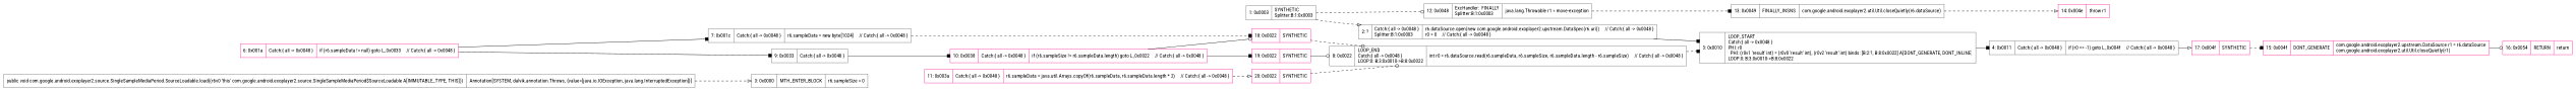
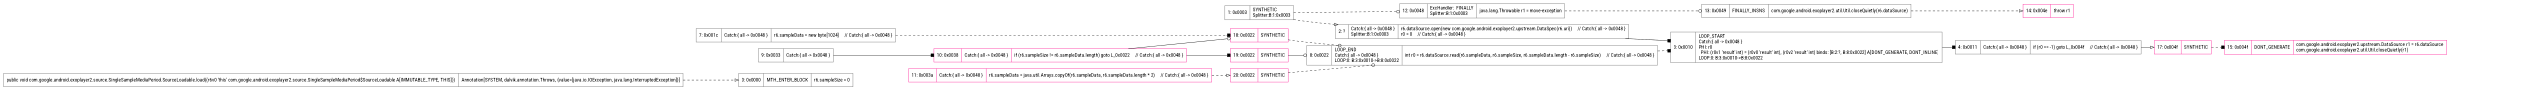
  digraph {
    fontname="Roboto Condensed"
    rankdir=LR
    node [color=gray40 fontname="Roboto Condensed" shape=record]
    edge [arrowhead=box fontname="Roboto Condensed" style=dashed]
    n1 [label="{0\:\ 0x0000|MTH_ENTER_BLOCK\l|r6.sampleSize = 0\l}"]
    n2 [label="{1\:\ 0x0003|SYNTHETIC\lSplitter:B:1:0x0003\l}"]
    n3 [label="{2\:\ ?|Catch:\{ all \-\> 0x0048 \}\lSplitter:B:1:0x0003\l|r6.dataSource.open(new com.google.android.exoplayer2.upstream.DataSpec(r6.uri))     \/\/ Catch:\{ all \-\> 0x0048 \}\lr0 = 0     \/\/ Catch:\{ all \-\> 0x0048 \}\l}"]
    n4 [label="{12\:\ 0x0048|ExcHandler:  FINALLY\lSplitter:B:1:0x0003\l|java.lang.Throwable r1 = move\-exception\l}"]
    n5 [label="{3\:\ 0x0010|LOOP_START\lCatch:\{ all \-\> 0x0048 \}\lPHI: r0 \l  PHI: (r0v1 'result' int) = (r0v0 'result' int), (r0v2 'result' int) binds: [B:2:?, B:8:0x0022] A[DONT_GENERATE, DONT_INLINE]\lLOOP:0: B:3:0x0010\-\>B:8:0x0022\l}"]
    n6 [label="{13\:\ 0x0049|FINALLY_INSNS\l|com.google.android.exoplayer2.util.Util.closeQuietly(r6.dataSource)\l}"]
    n7 [label="{4\:\ 0x0011|Catch:\{ all \-\> 0x0048 \}\l|if (r0 == \-1) goto L_0x004f     \/\/ Catch:\{ all \-\> 0x0048 \}\l}"]
    n8 [color=deeppink label="{17\:\ 0x004f|SYNTHETIC\l}"]
    n9 [color=deeppink label="{15\:\ 0x004f|DONT_GENERATE\l|com.google.android.exoplayer2.upstream.DataSource r1 = r6.dataSource\lcom.google.android.exoplayer2.util.Util.closeQuietly(r1)\l}"]
-   n10 [color=deeppink label="{6\:\ 0x001a|Catch:\{ all \-\> 0x0048 \}\l|if (r6.sampleData != null) goto L_0x0033     \/\/ Catch:\{ all \-\> 0x0048 \}\l}"]
    n11 [label="{7\:\ 0x001c|Catch:\{ all \-\> 0x0048 \}\l|r6.sampleData = new byte[1024]     \/\/ Catch:\{ all \-\> 0x0048 \}\l}"]
    n12 [label="{9\:\ 0x0033|Catch:\{ all \-\> 0x0048 \}\l}"]
    n13 [color=deeppink label="{18\:\ 0x0022|SYNTHETIC\l}"]
    n14 [color=deeppink label="{10\:\ 0x0038|Catch:\{ all \-\> 0x0048 \}\l|if (r6.sampleSize != r6.sampleData.length) goto L_0x0022     \/\/ Catch:\{ all \-\> 0x0048 \}\l}"]
    n15 [label="{8\:\ 0x0022|LOOP_END\lCatch:\{ all \-\> 0x0048 \}\lLOOP:0: B:3:0x0010\-\>B:8:0x0022\l|int r0 = r6.dataSource.read(r6.sampleData, r6.sampleSize, r6.sampleData.length \- r6.sampleSize)     \/\/ Catch:\{ all \-\> 0x0048 \}\l}"]
    n16 [color=deeppink label="{19\:\ 0x0022|SYNTHETIC\l}"]
    n17 [color=deeppink label="{11\:\ 0x003a|Catch:\{ all \-\> 0x0048 \}\l|r6.sampleData = java.util.Arrays.copyOf(r6.sampleData, r6.sampleData.length * 2)     \/\/ Catch:\{ all \-\> 0x0048 \}\l}"]
    n18 [color=deeppink label="{20\:\ 0x0022|SYNTHETIC\l}"]
    n19 [color=deeppink label="{14\:\ 0x004e|throw r1\l}"]
-   n20 [color=deeppink label="{16\:\ 0x0054|RETURN\l|return\l}"]
    n21 [label="{public void com.google.android.exoplayer2.source.SingleSampleMediaPeriod.SourceLoadable.load((r6v0 'this' com.google.android.exoplayer2.source.SingleSampleMediaPeriod$SourceLoadable A[IMMUTABLE_TYPE, THIS]))  | Annotation[SYSTEM, dalvik.annotation.Throws, \{value=[java.io.IOException, java.lang.InterruptedException]\}]\l}"]
    n2 -> n3 [arrowhead=onormal]
    n2 -> n4 [arrowhead=odot]
    n3 -> n5 [style=solid]
-   n4 -> n6
+   n4 -> n6 [arrowhead=odot]
    n5 -> n7 [style=solid]
    n6 -> n19 [arrowhead=onormal]
    n7 -> n8 [arrowhead=onormal style=solid]
    n8 -> n9
-   n9 -> n20 [arrowhead=odot style=solid]
-   n10 -> n11 [style=solid]
-   n10 -> n12 [style=solid]
    n11 -> n13
    n12 -> n14 [style=solid]
    n13 -> n15 [arrowhead=odot]
    n14 -> n13 [arrowhead=odot style=solid]
    n14 -> n16 [style=solid]
    n15 -> n5
    n16 -> n15 [arrowhead=odot style=solid]
    n17 -> n18 [arrowhead=onormal]
    n18 -> n15 [arrowhead=odot]
    n21 -> n1 [arrowhead=onormal]
  }
